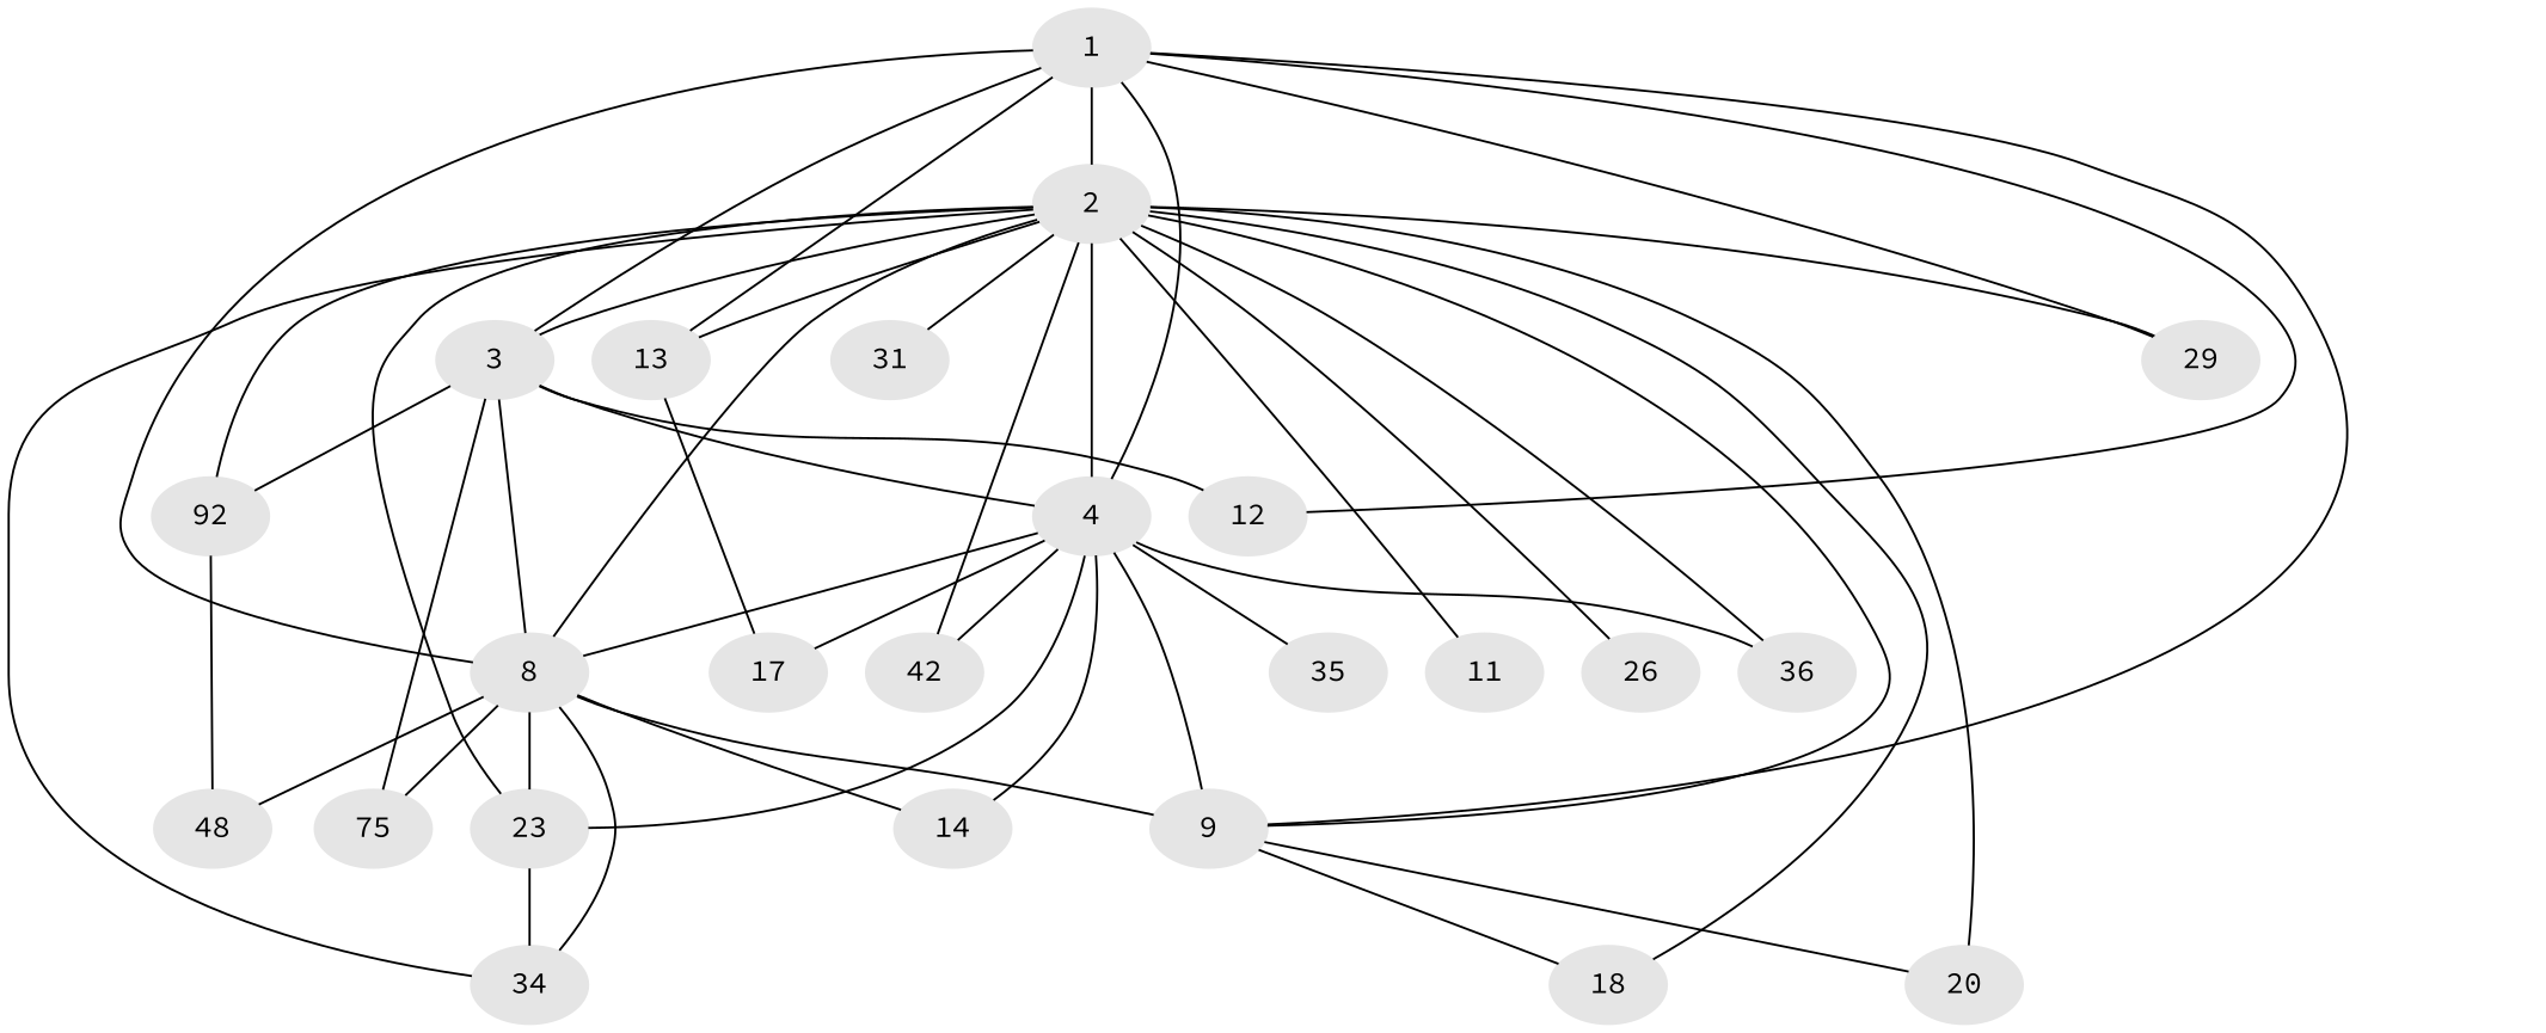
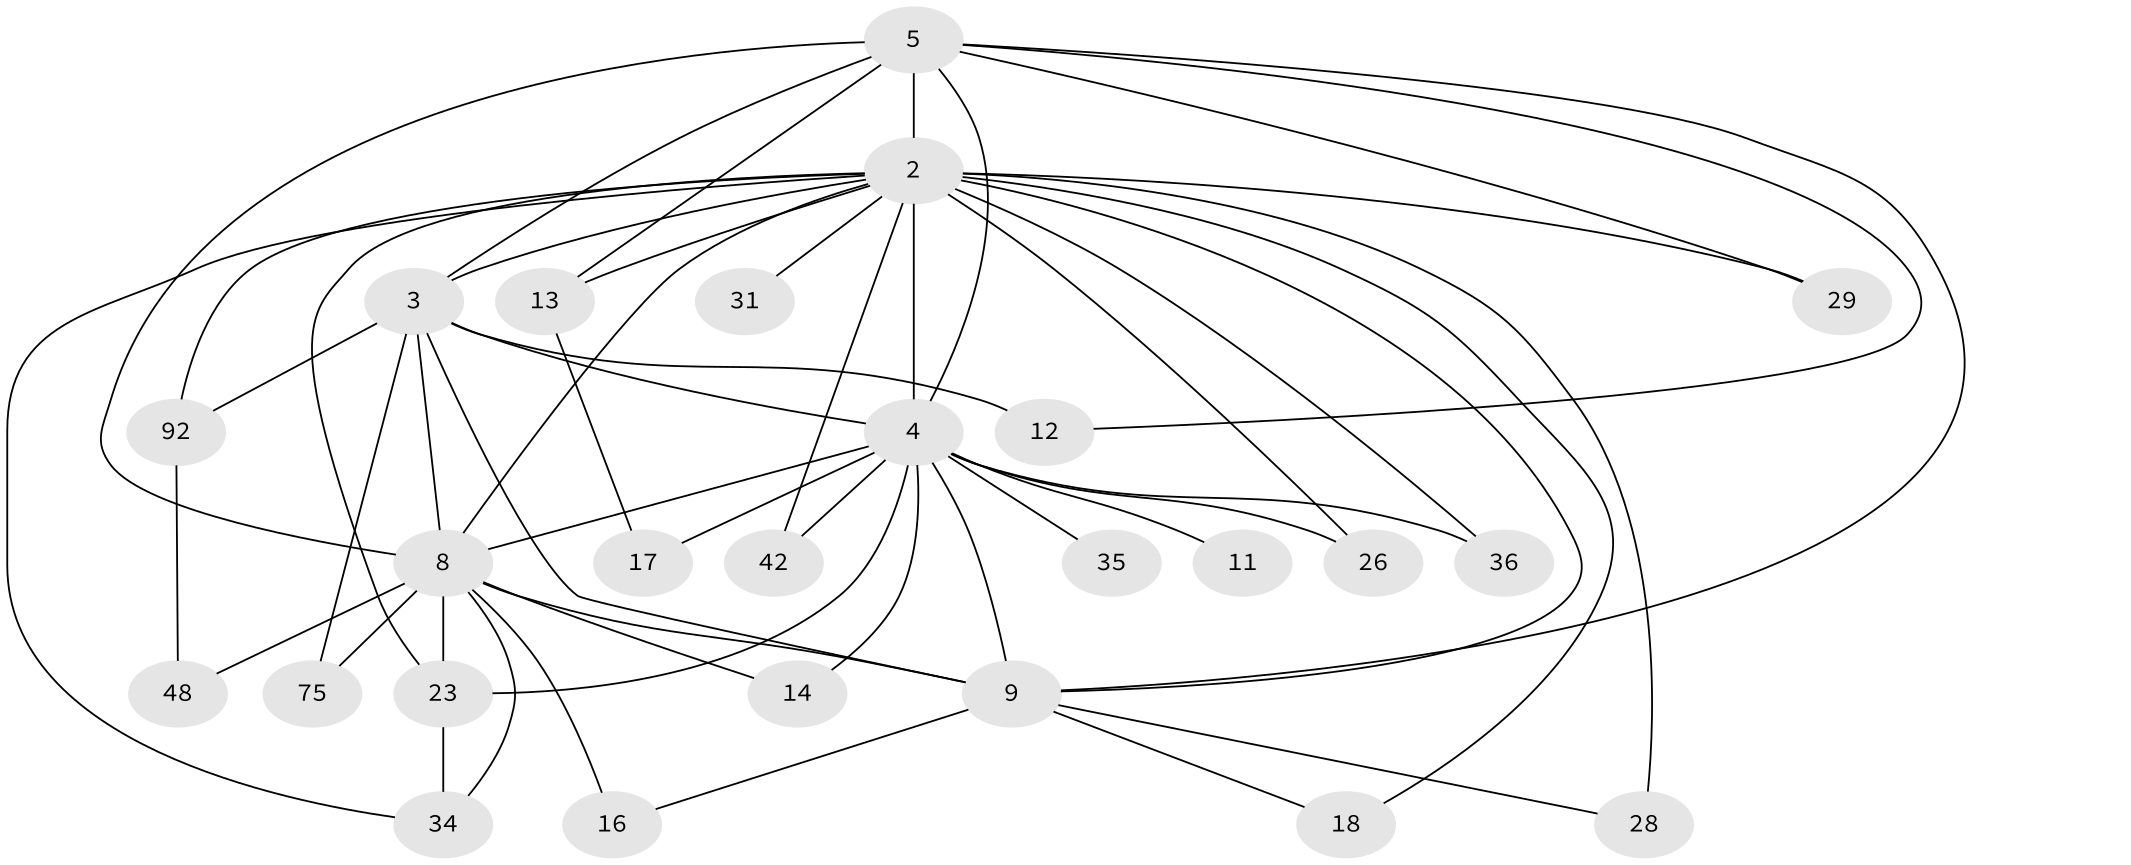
  graph {
    fontname="Source Code Pro"
    node [color=gray90 fontname="Source Code Pro" style=filled]
    edge [fontname="Source Code Pro"]
-   1 [super="+17"]
+   1 [super="+17" label=5]
    2 [super="+10+32+6"]
    3 [super="+7"]
    4 [super="+5+40+31"]
    8 [super="+41"]
    9
    12
    13 [super="+47"]
    29
    11
    18
    n12 [label=31]
    n13 [label=92]
    23
    26
-   28 [label=20]
+   28
    34 [super="+46"]
    36 [super="+38"]
    42
    n20 [label=75]
    14 [super="+19"]
    n22 [label=17]
    n23 [label=35]
+   16 [super="+43+25"]
    48
    1 -- 2 [weight=4]
    1 -- 3 [weight=2]
    1 -- 4 [weight=3]
    1 -- 8 [weight=2]
    1 -- 9
    1 -- 12
    1 -- 13
    1 -- 29
    2 -- 3 [weight=8]
    2 -- 4 [weight=10]
    2 -- 8 [weight=3]
    2 -- 9 [weight=3]
    2 -- 13 [weight=2]
    2 -- 29
-   2 -- 11
+   4 -- 11
    2 -- 18
    2 -- n12
    2 -- n13
    2 -- 23
    2 -- 26
    2 -- 28
    2 -- 34
    2 -- 36
    2 -- 42
    3 -- 4 [weight=5]
    3 -- 8 [weight=2]
+   3 -- 9 [weight=3]
    3 -- 12
    3 -- n13
    3 -- n20
    4 -- 8 [weight=2]
    4 -- 9 [weight=2]
    4 -- 23
+   4 -- 26
    4 -- 36
    4 -- 42
    4 -- 14 [weight=2]
    4 -- n22
    4 -- n23 [weight=2]
    8 -- 9
    8 -- 23
    8 -- 34
    8 -- n20
    8 -- 14 [weight=2]
+   8 -- 16 [weight=2]
    8 -- 48
    9 -- 18
    9 -- 28
+   9 -- 16
    13 -- n22
    n13 -- 48
    23 -- 34
  }
